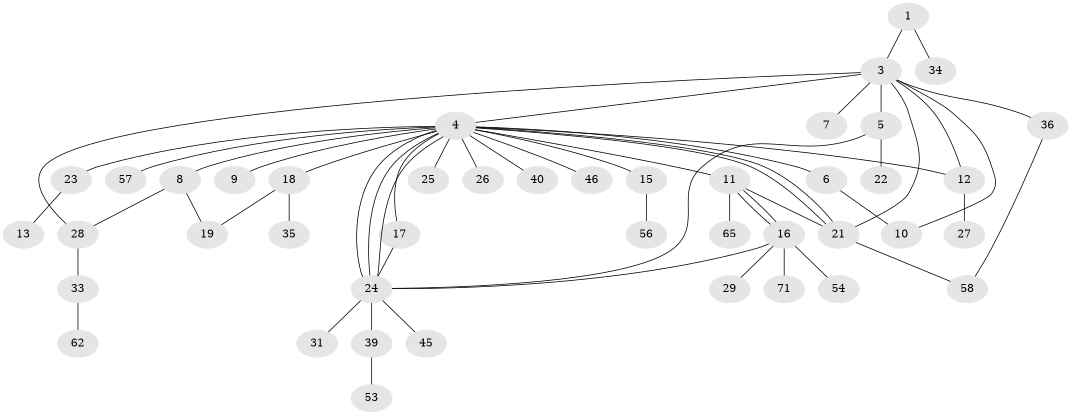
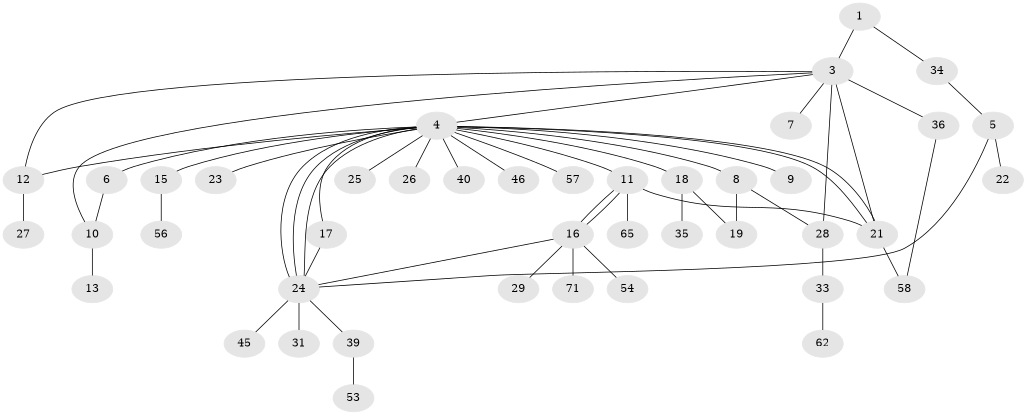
  graph {
    node [color=gray90 style=filled]
    1 [super="+2"]
    3 [super="+48"]
    34
    4 [super="+32"]
    5 [super="+14"]
    7
    10 [super="+43"]
    12
    21 [super="+47"]
    28 [super="+44"]
    36
    6
    8 [super="+30"]
    9 [super="+50"]
    11 [super="+63"]
    15
    17
    18 [super="+42"]
    23 [super="+52"]
    24 [super="+37"]
    25
    26 [super="+59"]
    40
    46
    57
    22
    13
    27 [super="+41"]
    58 [super="+61"]
    33 [super="+49"]
    19 [super="+38"]
    16 [super="+20"]
    n33 [label=65]
    56
    35
    31
    39
    45
    29
    n40 [label=71]
    54
    53
    62
    1 -- 3
    1 -- 34
    3 -- 4
-   3 -- 5
+   34 -- 5
    3 -- 7
    3 -- 10
    3 -- 12
    3 -- 21
    3 -- 28 [weight=2]
    3 -- 36
    4 -- 12
    4 -- 21
    4 -- 21
    4 -- 6
    4 -- 8
    4 -- 9
    4 -- 11
    4 -- 15
    4 -- 17
    4 -- 18
    4 -- 23
    4 -- 24
    4 -- 24
    4 -- 24
    4 -- 25
    4 -- 26
    4 -- 40
    4 -- 46
    4 -- 57
    5 -- 24
    5 -- 22
-   23 -- 13
+   10 -- 13
    12 -- 27
    21 -- 58
    28 -- 33
    36 -- 58
    6 -- 10
    8 -- 28
    8 -- 19
    11 -- 21
    11 -- 16
    11 -- 16
    11 -- n33
    15 -- 56
    17 -- 24
    18 -- 19
    18 -- 35
    24 -- 31
    24 -- 39
    24 -- 45
    33 -- 62
    16 -- 24
    16 -- 29
    16 -- n40
    16 -- 54
    39 -- 53
  }
